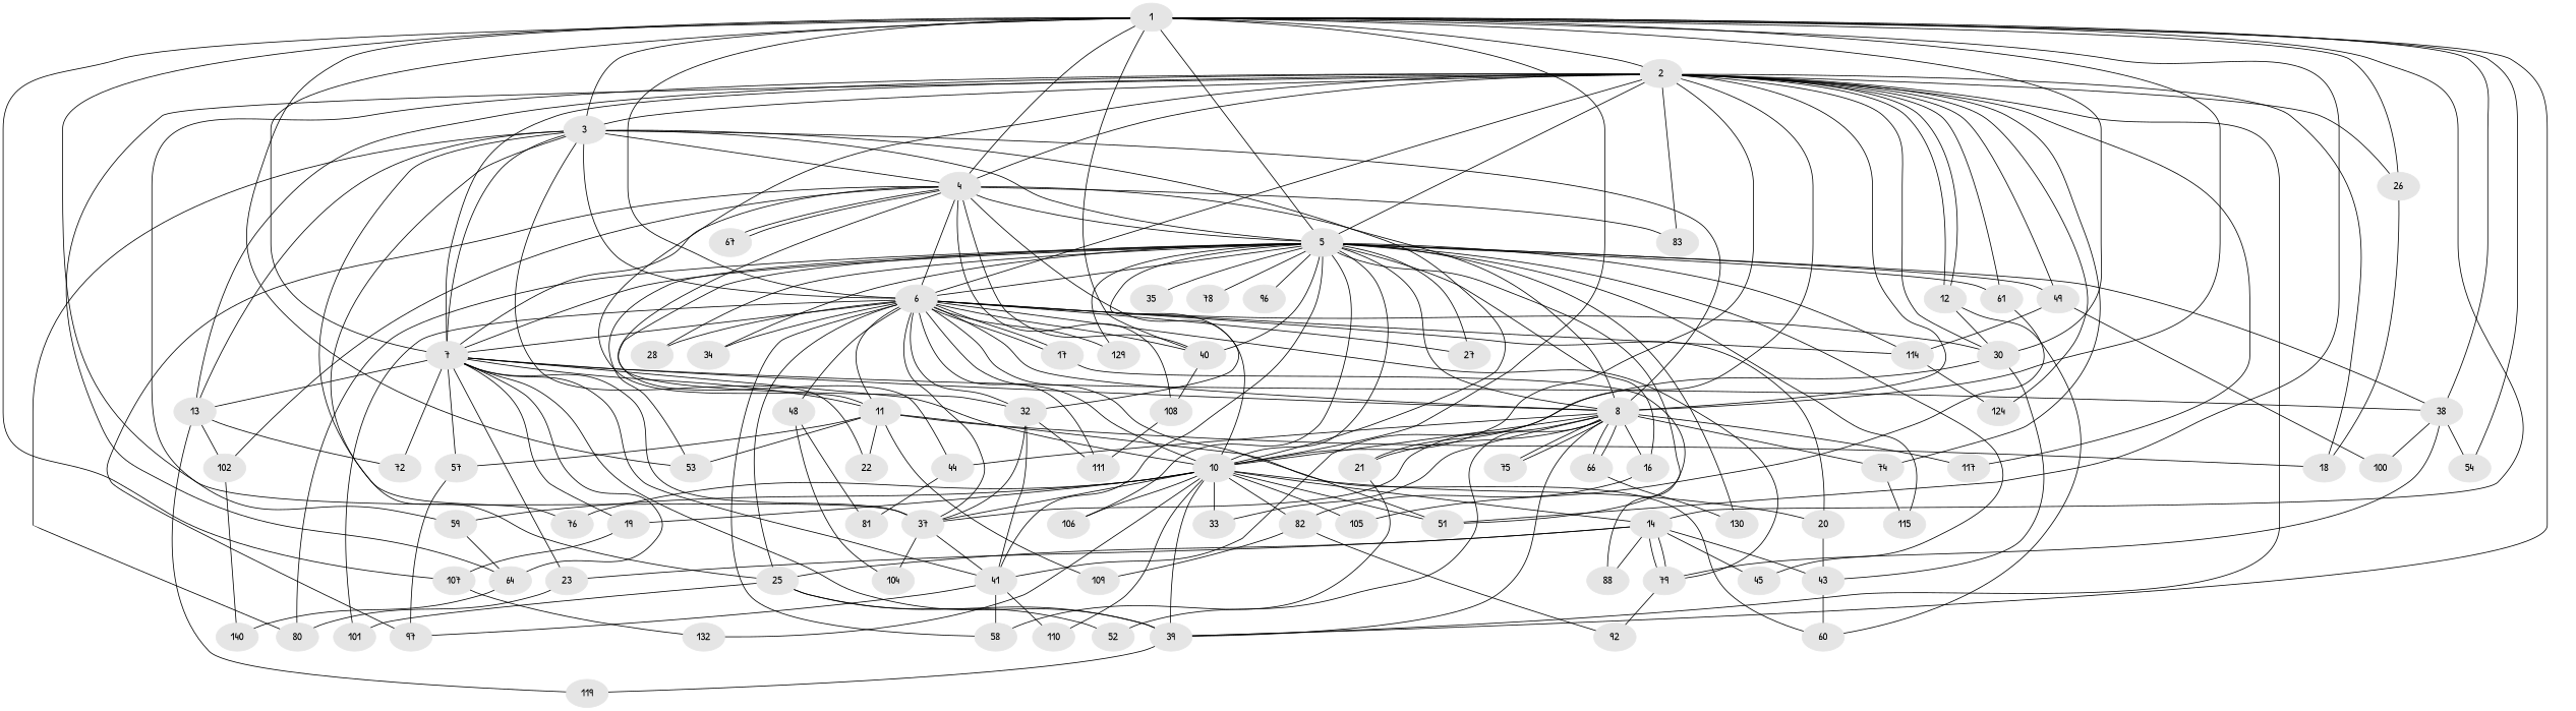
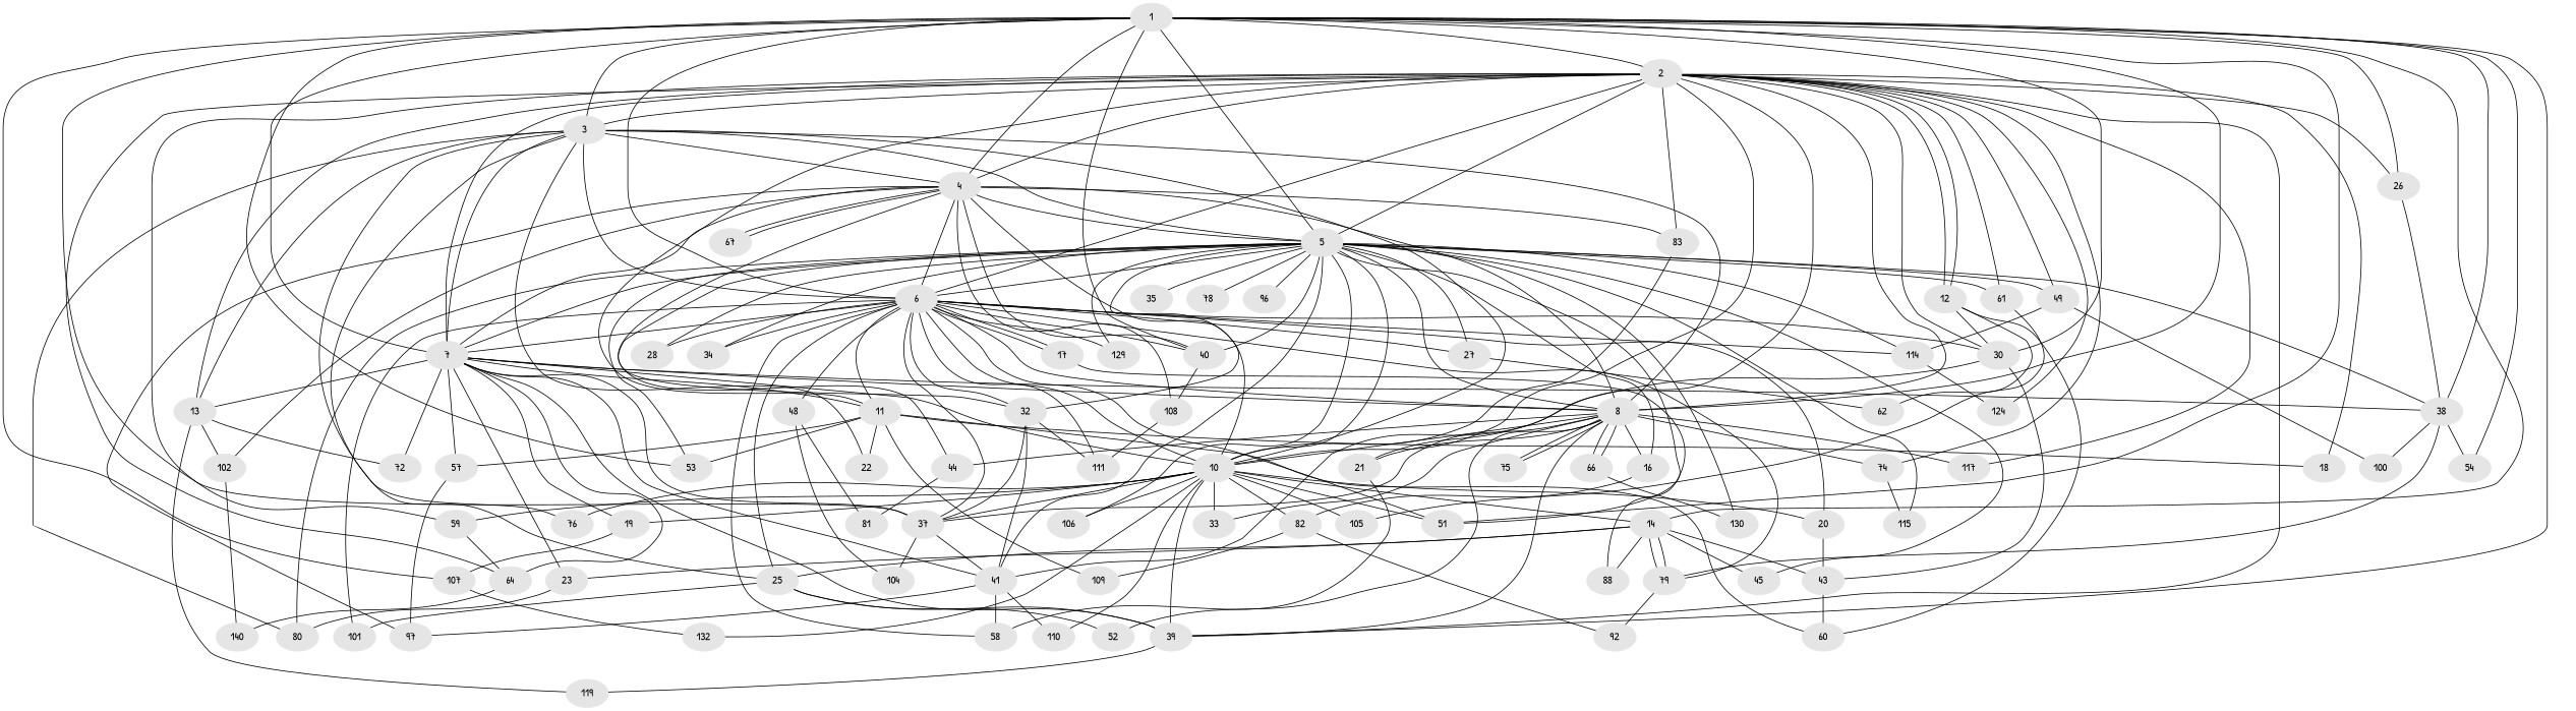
  graph {
    fontname="Patrick Hand"
    node [color=gray90 fontname="Patrick Hand" style=filled]
    edge [fontname="Patrick Hand"]
    1 [super="+46"]
    2 [super="+70"]
    3 [super="+148+138+24"]
    4
    5 [super="+42+98+9+89+68"]
    6 [super="+90"]
    7 [super="+120+91"]
    8
    10 [super="+71+55+15"]
    14
    26 [super="+128"]
    n12 [label=30 super="+137+136+63"]
    37 [super="+86"]
    38
    39 [super="+93+47"]
    40 [super="+84+143"]
    51 [super="+65"]
    53 [super="+69"]
    54
    107
    11 [super="+73"]
    12
    13 [super="+50"]
    18
    21
    49 [super="+99+146"]
    59
    61
    64
    74
    83
    117
    124
    22
    25 [super="+36"]
    76
    80
    32 [super="+77"]
    67
    97 [super="+127"]
    102
    108 [super="+123"]
    16
    27
    28
    34
    35
    41 [super="+118"]
    44
    45
    78
    96
    106
    114
    115
    129
    130
    17
    20
    48 [super="+112"]
    58 [super="+116"]
    79 [super="+131+95"]
    101
    111
    19
    23
    57
    72
    33
    52
    66
    75
    82
    105
    110
    132
    43 [super="+125"]
    88
    104
    100
    119
    60
    109
+   62
    140
    n86 [label=81]
    92
    1 -- 2
    1 -- 3 [weight=2]
    1 -- 4
    1 -- 5 [weight=3]
    1 -- 6 [weight=2]
    1 -- 7
    1 -- 8
-   1 -- 10
+   83 -- 10
    1 -- 14 [weight=2]
    1 -- 26
    1 -- n12 [weight=2]
    1 -- 37
    1 -- 38
    1 -- 39
    1 -- 40
    1 -- 51
    1 -- 53
    1 -- 54
    1 -- 107
    2 -- 3
    2 -- 4
    2 -- 5 [weight=3]
    2 -- 6 [weight=2]
    2 -- 7 [weight=2]
    2 -- 8
    2 -- 10
    2 -- 26
    2 -- n12
    2 -- 39
    2 -- 11
    2 -- 12
    2 -- 12
    2 -- 13
    2 -- 18
    2 -- 21
    2 -- 49
    2 -- 59 [weight=2]
    2 -- 61
    2 -- 64
    2 -- 74
    2 -- 83
    2 -- 117
    2 -- 124
    3 -- 4
    3 -- 5 [weight=2]
    3 -- 6 [weight=4]
    3 -- 7
    3 -- 8
    3 -- 10
    3 -- 13 [weight=2]
    3 -- 22
    3 -- 25
    3 -- 76
    3 -- 80
    4 -- 5 [weight=2]
    4 -- 6
    4 -- 7
    4 -- 8
    4 -- 10 [weight=2]
    4 -- 40
    4 -- 83
    4 -- 32
    4 -- 67
    4 -- 67
    4 -- 97
    4 -- 102
    4 -- 108
    5 -- 6 [weight=2]
    5 -- 7 [weight=2]
    5 -- 8 [weight=3]
    5 -- 10 [weight=4]
    5 -- 38
    5 -- 40
    5 -- 51 [weight=2]
    5 -- 53
    5 -- 49 [weight=2]
    5 -- 61
    5 -- 80
    5 -- 32
    5 -- 16
    5 -- 27
    5 -- 28
    5 -- 34
    5 -- 35 [weight=2]
    5 -- 41
    5 -- 44
    5 -- 45
    5 -- 78
    5 -- 96 [weight=2]
    5 -- 106
    5 -- 114
    5 -- 115
    5 -- 129
    5 -- 130
    6 -- 7
    6 -- 8
    6 -- 10 [weight=2]
    6 -- n12
    6 -- 37
    6 -- 40
    6 -- 51
    6 -- 11
    6 -- 25
    6 -- 32
    6 -- 27
    6 -- 28
    6 -- 34
    6 -- 114
    6 -- 129
    6 -- 17
    6 -- 17
    6 -- 20
    6 -- 48 [weight=2]
    6 -- 58
    6 -- 79
    6 -- 101
    6 -- 111
    7 -- 8
    7 -- 10
    7 -- 37
    7 -- 38
    7 -- 39
    7 -- 11
    7 -- 13
    7 -- 64
    7 -- 41
    7 -- 19
    7 -- 23 [weight=2]
    7 -- 57
    7 -- 72
    8 -- 10
    8 -- 37
    8 -- 39
    8 -- 21
    8 -- 74
    8 -- 117
    8 -- 16
    8 -- 44
    8 -- 33
    8 -- 52
    8 -- 66
    8 -- 66
    8 -- 75
    8 -- 75
    10 -- 14 [weight=3]
    10 -- 37
    10 -- 39
    10 -- 51
    10 -- 59
    10 -- 76
    10 -- 106
    10 -- 20
    10 -- 19
    10 -- 33
    10 -- 82
    10 -- 105
    10 -- 110
    10 -- 132
    14 -- 25
    14 -- 45
    14 -- 79
    14 -- 79
    14 -- 23
    14 -- 43
    14 -- 88
-   26 -- 18
+   26 -- 38
    n12 -- 41
    n12 -- 43
    37 -- 41
    37 -- 104
    38 -- 54
    38 -- 79
    38 -- 100
    39 -- 119
    40 -- 108
    107 -- 132
    11 -- 53
    11 -- 18
    11 -- 22
    11 -- 57
    11 -- 60
    11 -- 109
    12 -- n12
    12 -- 60
+   12 -- 62
    13 -- 102
    13 -- 72
    13 -- 119
    21 -- 58
    49 -- 114
    49 -- 100
    59 -- 64
    61 -- 105
    64 -- 140
    74 -- 115
    25 -- 39
    25 -- 101
    25 -- 52
    32 -- 37
    32 -- 41
    32 -- 111
    102 -- 140
    108 -- 111
    16 -- 82
+   27 -- 62
    41 -- 97
    41 -- 58
    41 -- 110
    44 -- n86
    114 -- 124
    17 -- 88
    20 -- 43
    48 -- 104
    48 -- n86
    79 -- 92
    19 -- 107
    23 -- 80
    57 -- 97
    66 -- 130
    82 -- 109
    82 -- 92
    43 -- 60
  }
